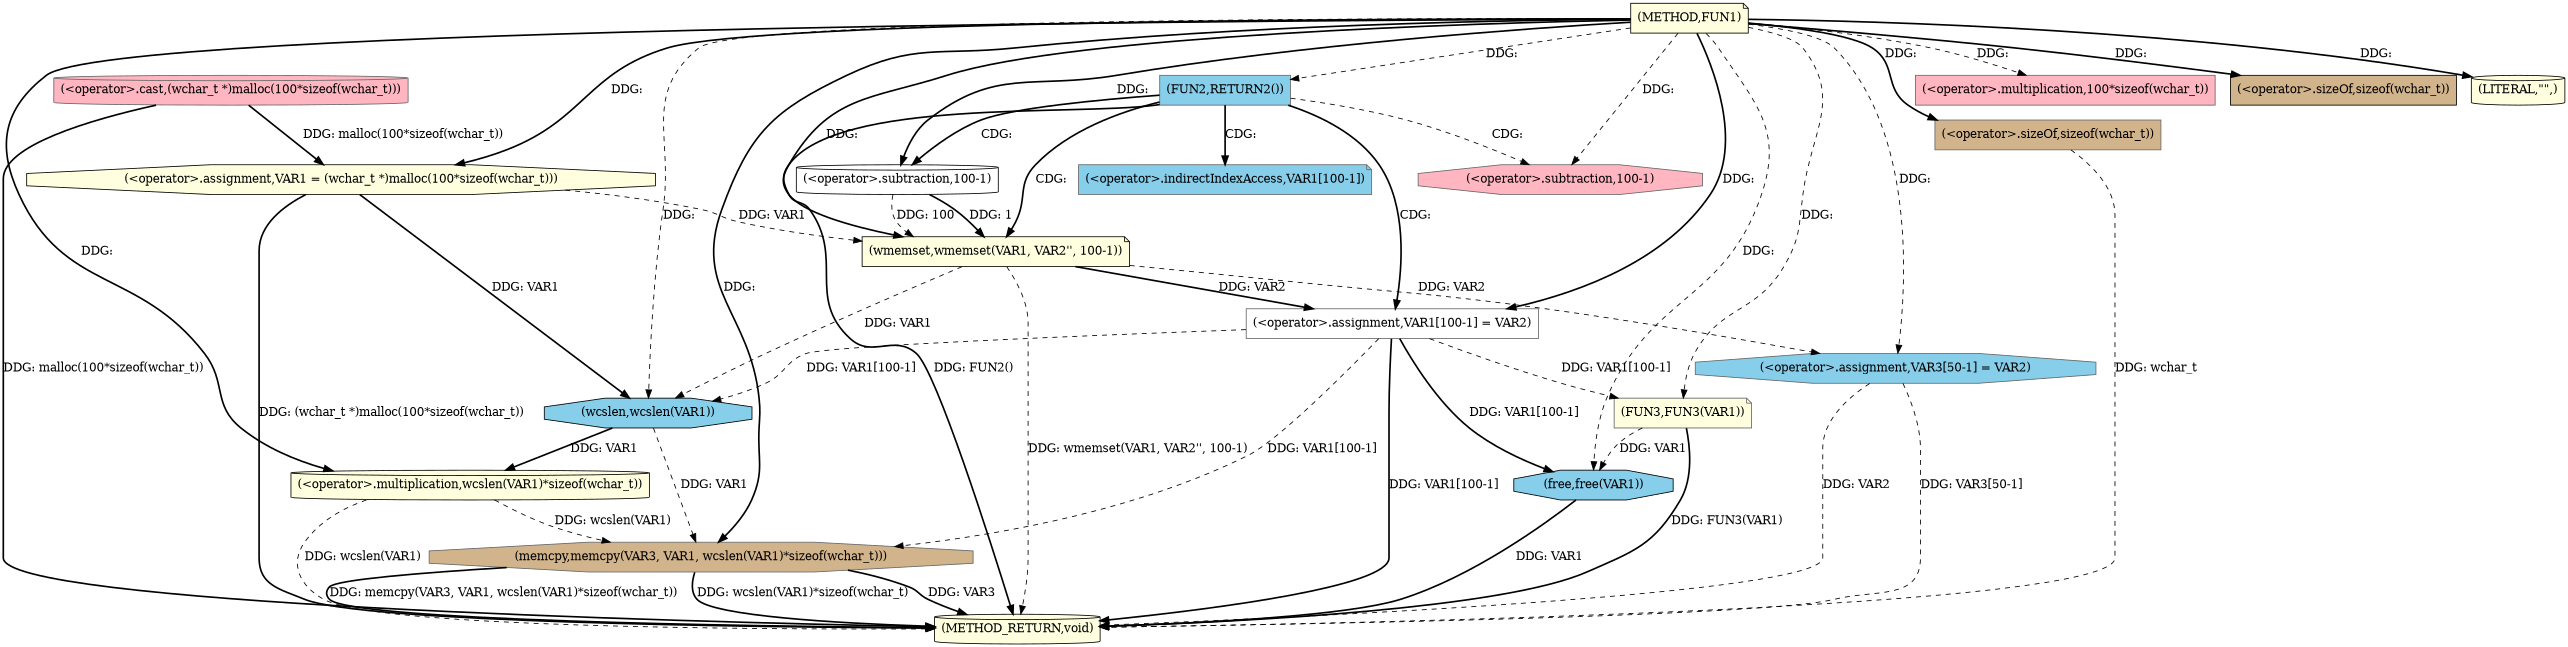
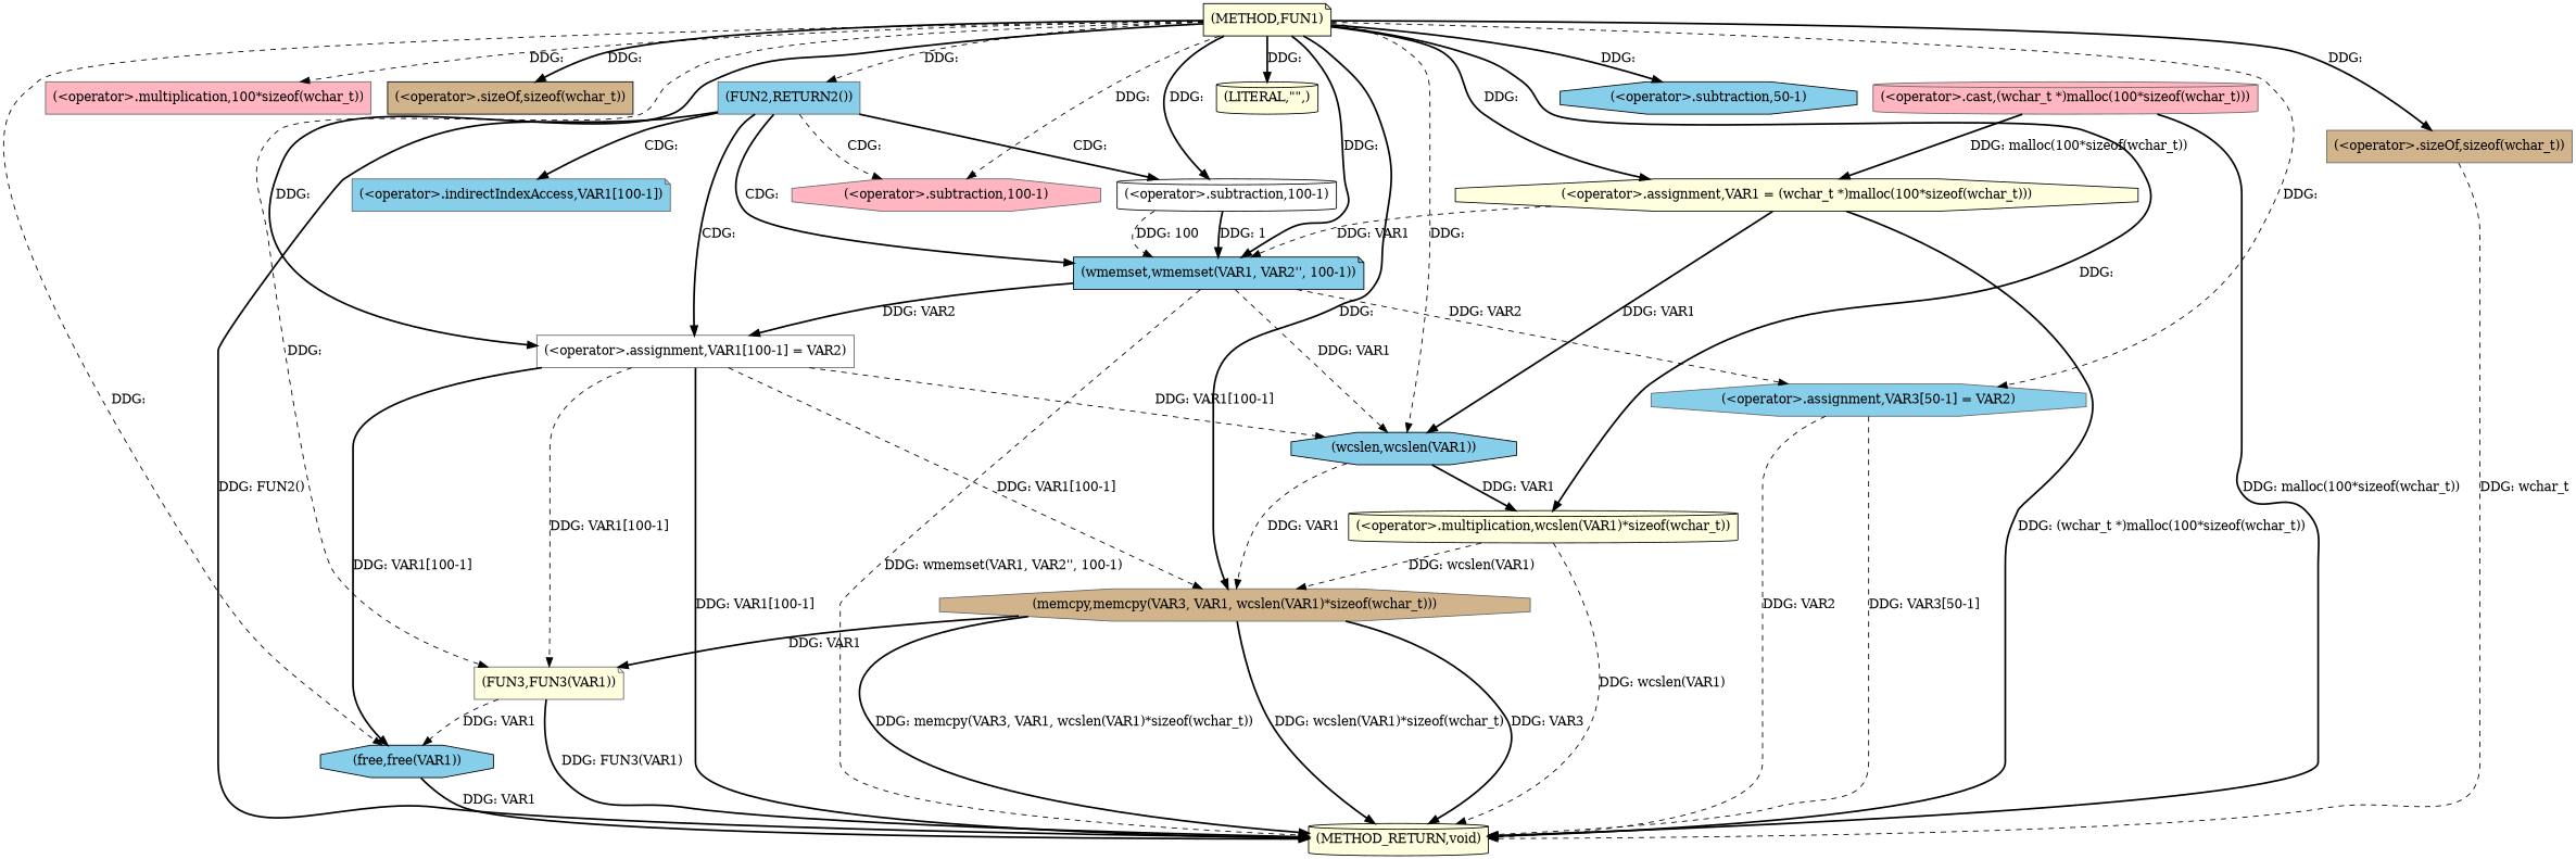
  digraph {
    node [color=black fillcolor=skyblue shape=octagon style=filled]
    edge [style=bold]
    n1 [fillcolor=lightyellow label="(METHOD,FUN1)" shape=note]
    n2 [fillcolor=lightyellow label="(<operator>.assignment,VAR1 = (wchar_t *)malloc(100*sizeof(wchar_t)))"]
    n3 [color=gray40 fillcolor=lightpink label="(<operator>.multiplication,100*sizeof(wchar_t))" shape=box]
    n4 [fillcolor=tan label="(<operator>.sizeOf,sizeof(wchar_t))" shape=box]
    n5 [color=gray40 label="(FUN2,RETURN2())" shape=box]
-   n6 [fillcolor=lightyellow label="(wmemset,wmemset(VAR1, VAR2'', 100-1))" shape=note]
+   n6 [label="(wmemset,wmemset(VAR1, VAR2'', 100-1))" shape=note]
    n7 [fillcolor=white label="(<operator>.subtraction,100-1)" shape=cylinder]
    n8 [color=gray40 fillcolor=white label="(<operator>.assignment,VAR1[100-1] = VAR2)" shape=box]
    n9 [color=gray40 fillcolor=lightpink label="(<operator>.subtraction,100-1)"]
    n10 [fillcolor=lightyellow label="(LITERAL,\"\",)" shape=cylinder]
    n11 [color=gray40 fillcolor=tan label="(memcpy,memcpy(VAR3, VAR1, wcslen(VAR1)*sizeof(wchar_t)))"]
    n12 [fillcolor=lightyellow label="(<operator>.multiplication,wcslen(VAR1)*sizeof(wchar_t))" shape=cylinder]
    n13 [label="(wcslen,wcslen(VAR1))"]
    n14 [color=gray40 fillcolor=tan label="(<operator>.sizeOf,sizeof(wchar_t))" shape=box]
    n15 [color=gray40 label="(<operator>.assignment,VAR3[50-1] = VAR2)"]
+   n16 [label="(<operator>.subtraction,50-1)"]
    n17 [color=gray40 fillcolor=lightyellow label="(FUN3,FUN3(VAR1))" shape=note]
    n18 [label="(free,free(VAR1))"]
    n19 [fillcolor=lightyellow label="(METHOD_RETURN,void)" shape=cylinder]
    n20 [color=gray40 label="(<operator>.indirectIndexAccess,VAR1[100-1])" shape=note]
    n21 [color=gray40 fillcolor=lightpink label="(<operator>.cast,(wchar_t *)malloc(100*sizeof(wchar_t)))" shape=cylinder]
    n1 -> n2 [label="DDG: "]
    n1 -> n3 [label="DDG: " style=dashed]
    n1 -> n4 [label="DDG: "]
    n1 -> n5 [label="DDG: " style=dashed]
    n1 -> n6 [label="DDG: "]
    n1 -> n7 [label="DDG: "]
    n1 -> n8 [label="DDG: "]
    n1 -> n9 [label="DDG: " style=dashed]
    n1 -> n10 [label="DDG: "]
    n1 -> n11 [label="DDG: "]
    n1 -> n12 [label="DDG: "]
    n1 -> n13 [label="DDG: " style=dashed]
    n1 -> n14 [label="DDG: "]
    n1 -> n15 [label="DDG: " style=dashed]
+   n1 -> n16 [label="DDG: "]
    n1 -> n17 [label="DDG: " style=dashed]
    n1 -> n18 [label="DDG: " style=dashed]
    n2 -> n6 [label="DDG: VAR1" style=dashed]
    n2 -> n13 [label="DDG: VAR1"]
    n2 -> n19 [label="DDG: (wchar_t *)malloc(100*sizeof(wchar_t))"]
    n5 -> n6 [label="CDG: "]
    n5 -> n7 [label="CDG: "]
    n5 -> n8 [label="CDG: "]
    n5 -> n9 [label="CDG: " style=dashed]
    n5 -> n19 [label="DDG: FUN2()"]
    n5 -> n20 [label="CDG: "]
    n6 -> n8 [label="DDG: VAR2"]
    n6 -> n13 [label="DDG: VAR1" style=dashed]
    n6 -> n15 [label="DDG: VAR2" style=dashed]
    n6 -> n19 [label="DDG: wmemset(VAR1, VAR2'', 100-1)" style=dashed]
    n7 -> n6 [label="DDG: 100" style=dashed]
    n7 -> n6 [label="DDG: 1"]
    n8 -> n11 [label="DDG: VAR1[100-1]" style=dashed]
    n8 -> n13 [label="DDG: VAR1[100-1]" style=dashed]
    n8 -> n17 [label="DDG: VAR1[100-1]" style=dashed]
    n8 -> n18 [label="DDG: VAR1[100-1]"]
    n8 -> n19 [label="DDG: VAR1[100-1]"]
+   n11 -> n17 [label="DDG: VAR1"]
    n11 -> n19 [label="DDG: memcpy(VAR3, VAR1, wcslen(VAR1)*sizeof(wchar_t))"]
    n11 -> n19 [label="DDG: wcslen(VAR1)*sizeof(wchar_t)"]
    n11 -> n19 [label="DDG: VAR3"]
    n12 -> n11 [label="DDG: wcslen(VAR1)" style=dashed]
    n12 -> n19 [label="DDG: wcslen(VAR1)" style=dashed]
    n13 -> n11 [label="DDG: VAR1" style=dashed]
    n13 -> n12 [label="DDG: VAR1"]
    n14 -> n19 [label="DDG: wchar_t" style=dashed]
    n15 -> n19 [label="DDG: VAR3[50-1]" style=dashed]
    n15 -> n19 [label="DDG: VAR2" style=dashed]
    n17 -> n18 [label="DDG: VAR1" style=dashed]
    n17 -> n19 [label="DDG: FUN3(VAR1)"]
    n18 -> n19 [label="DDG: VAR1"]
    n21 -> n2 [label="DDG: malloc(100*sizeof(wchar_t))"]
    n21 -> n19 [label="DDG: malloc(100*sizeof(wchar_t))"]
  }
